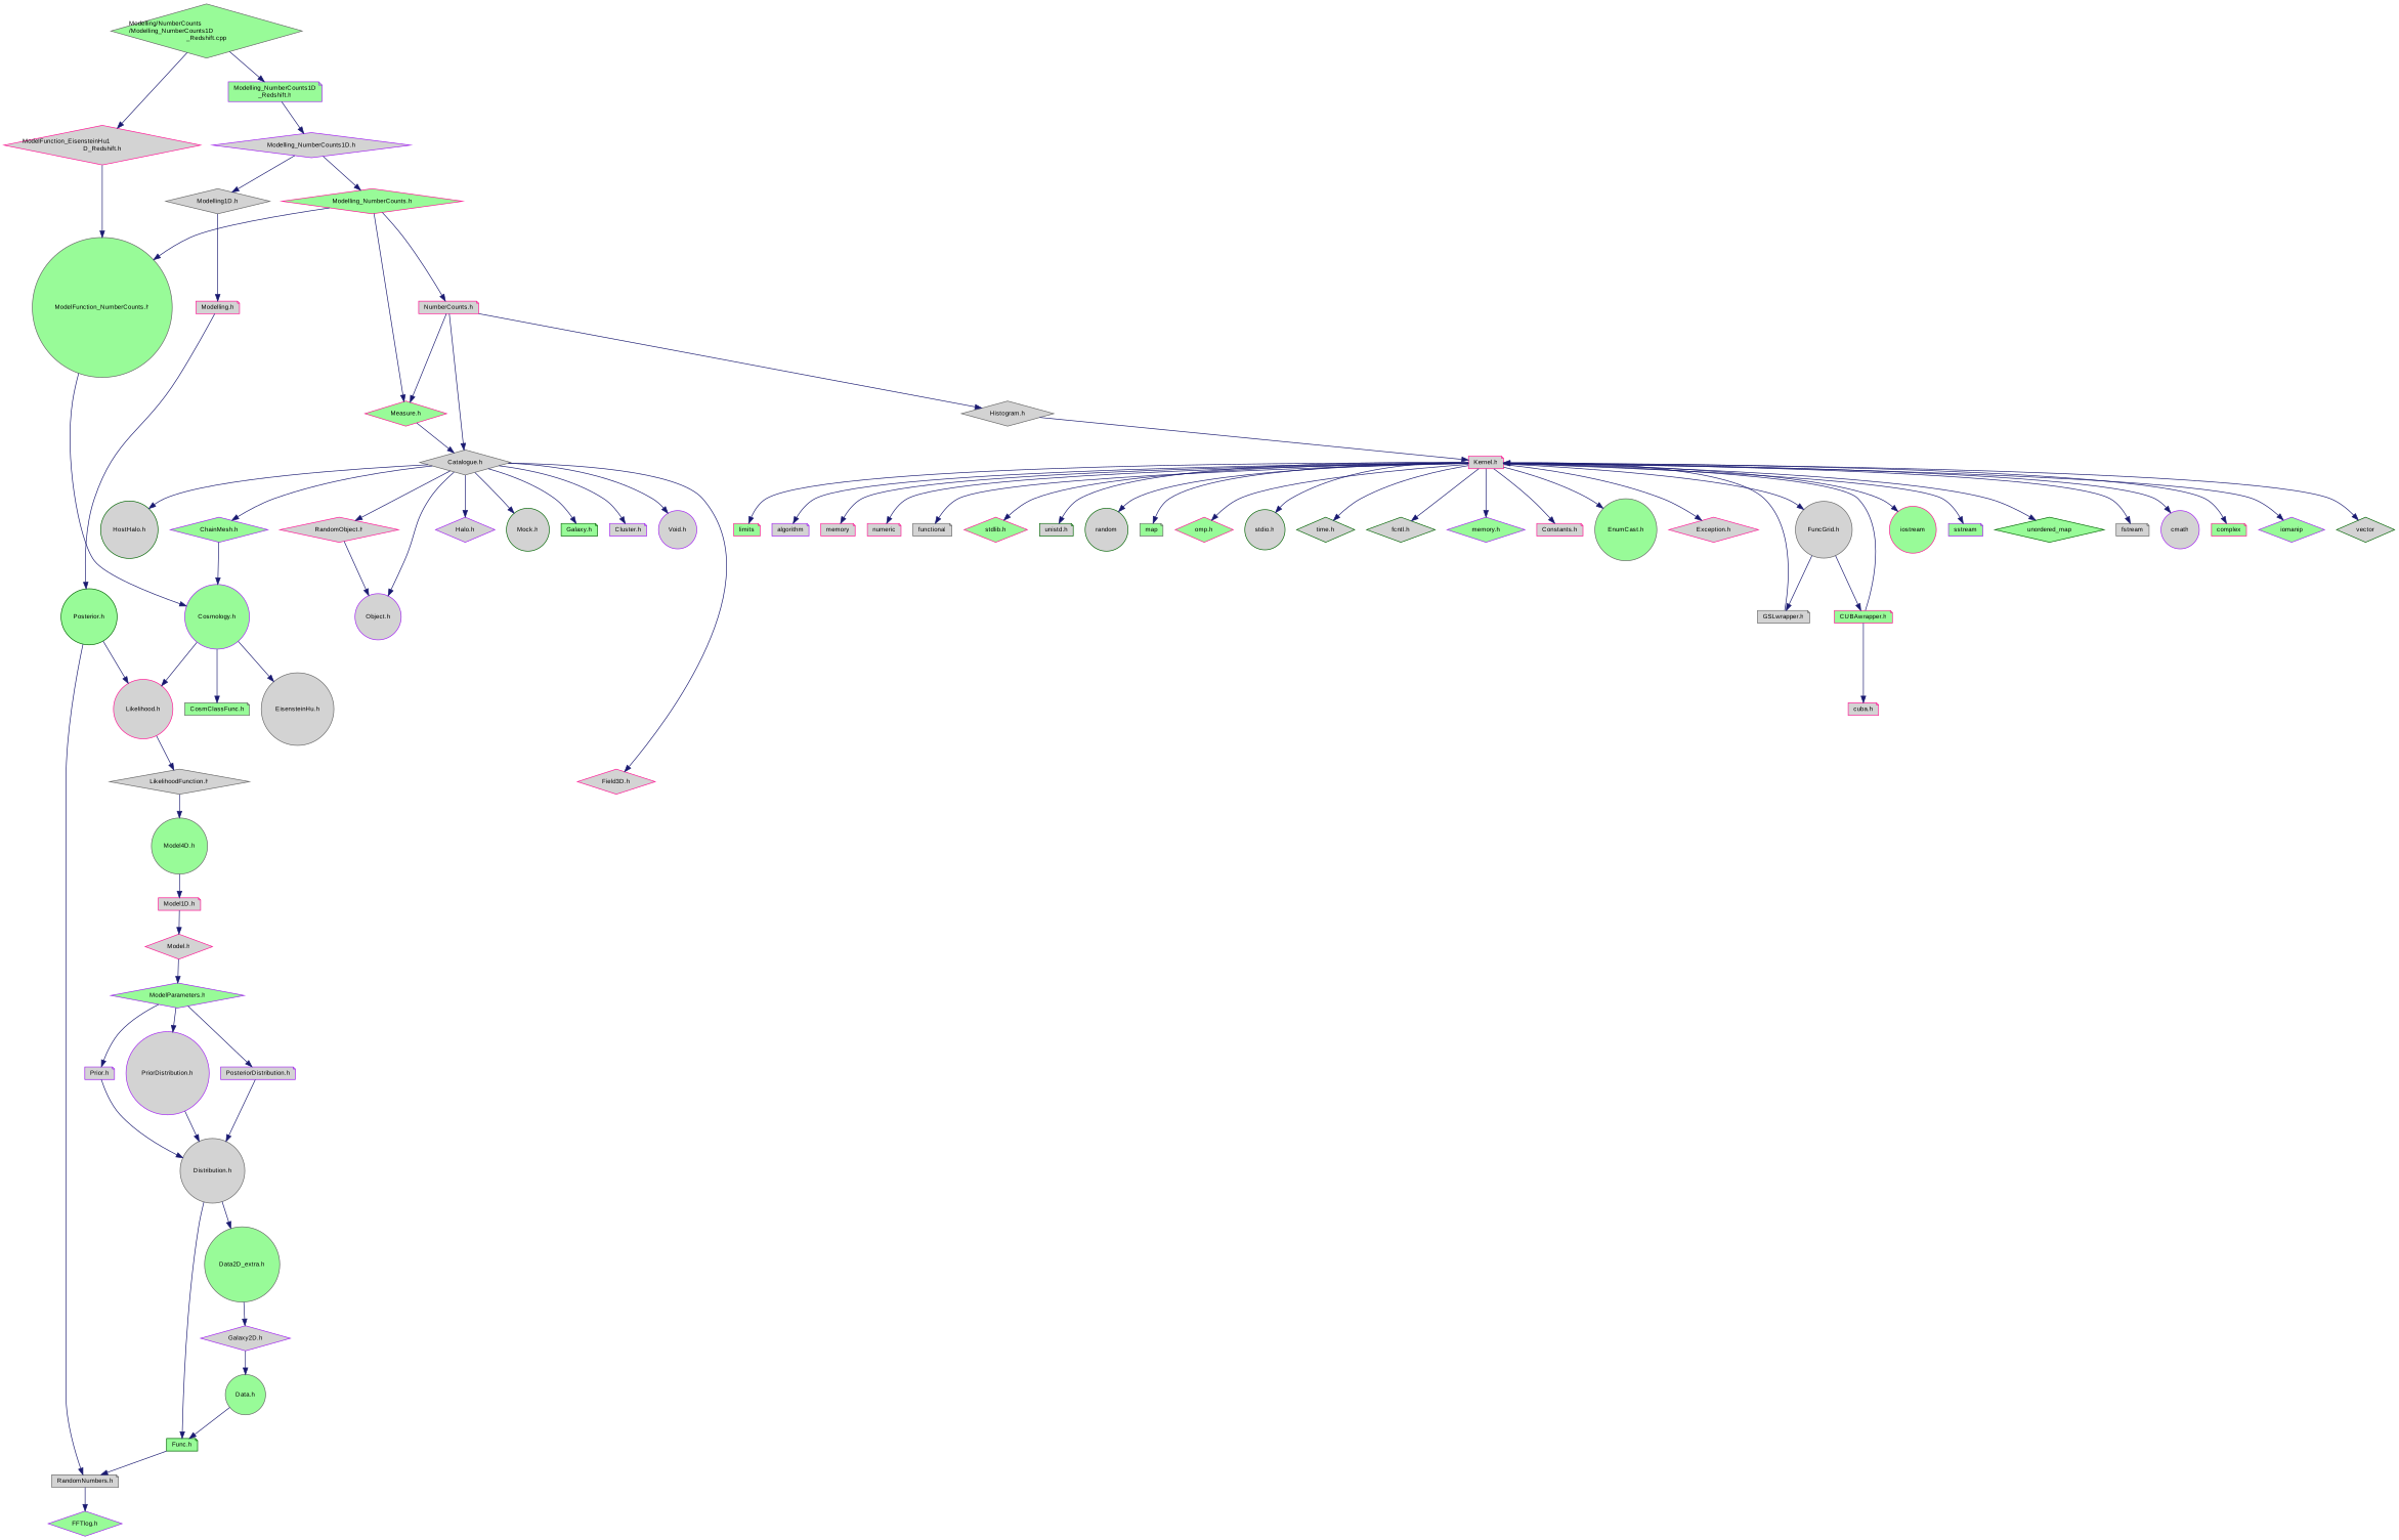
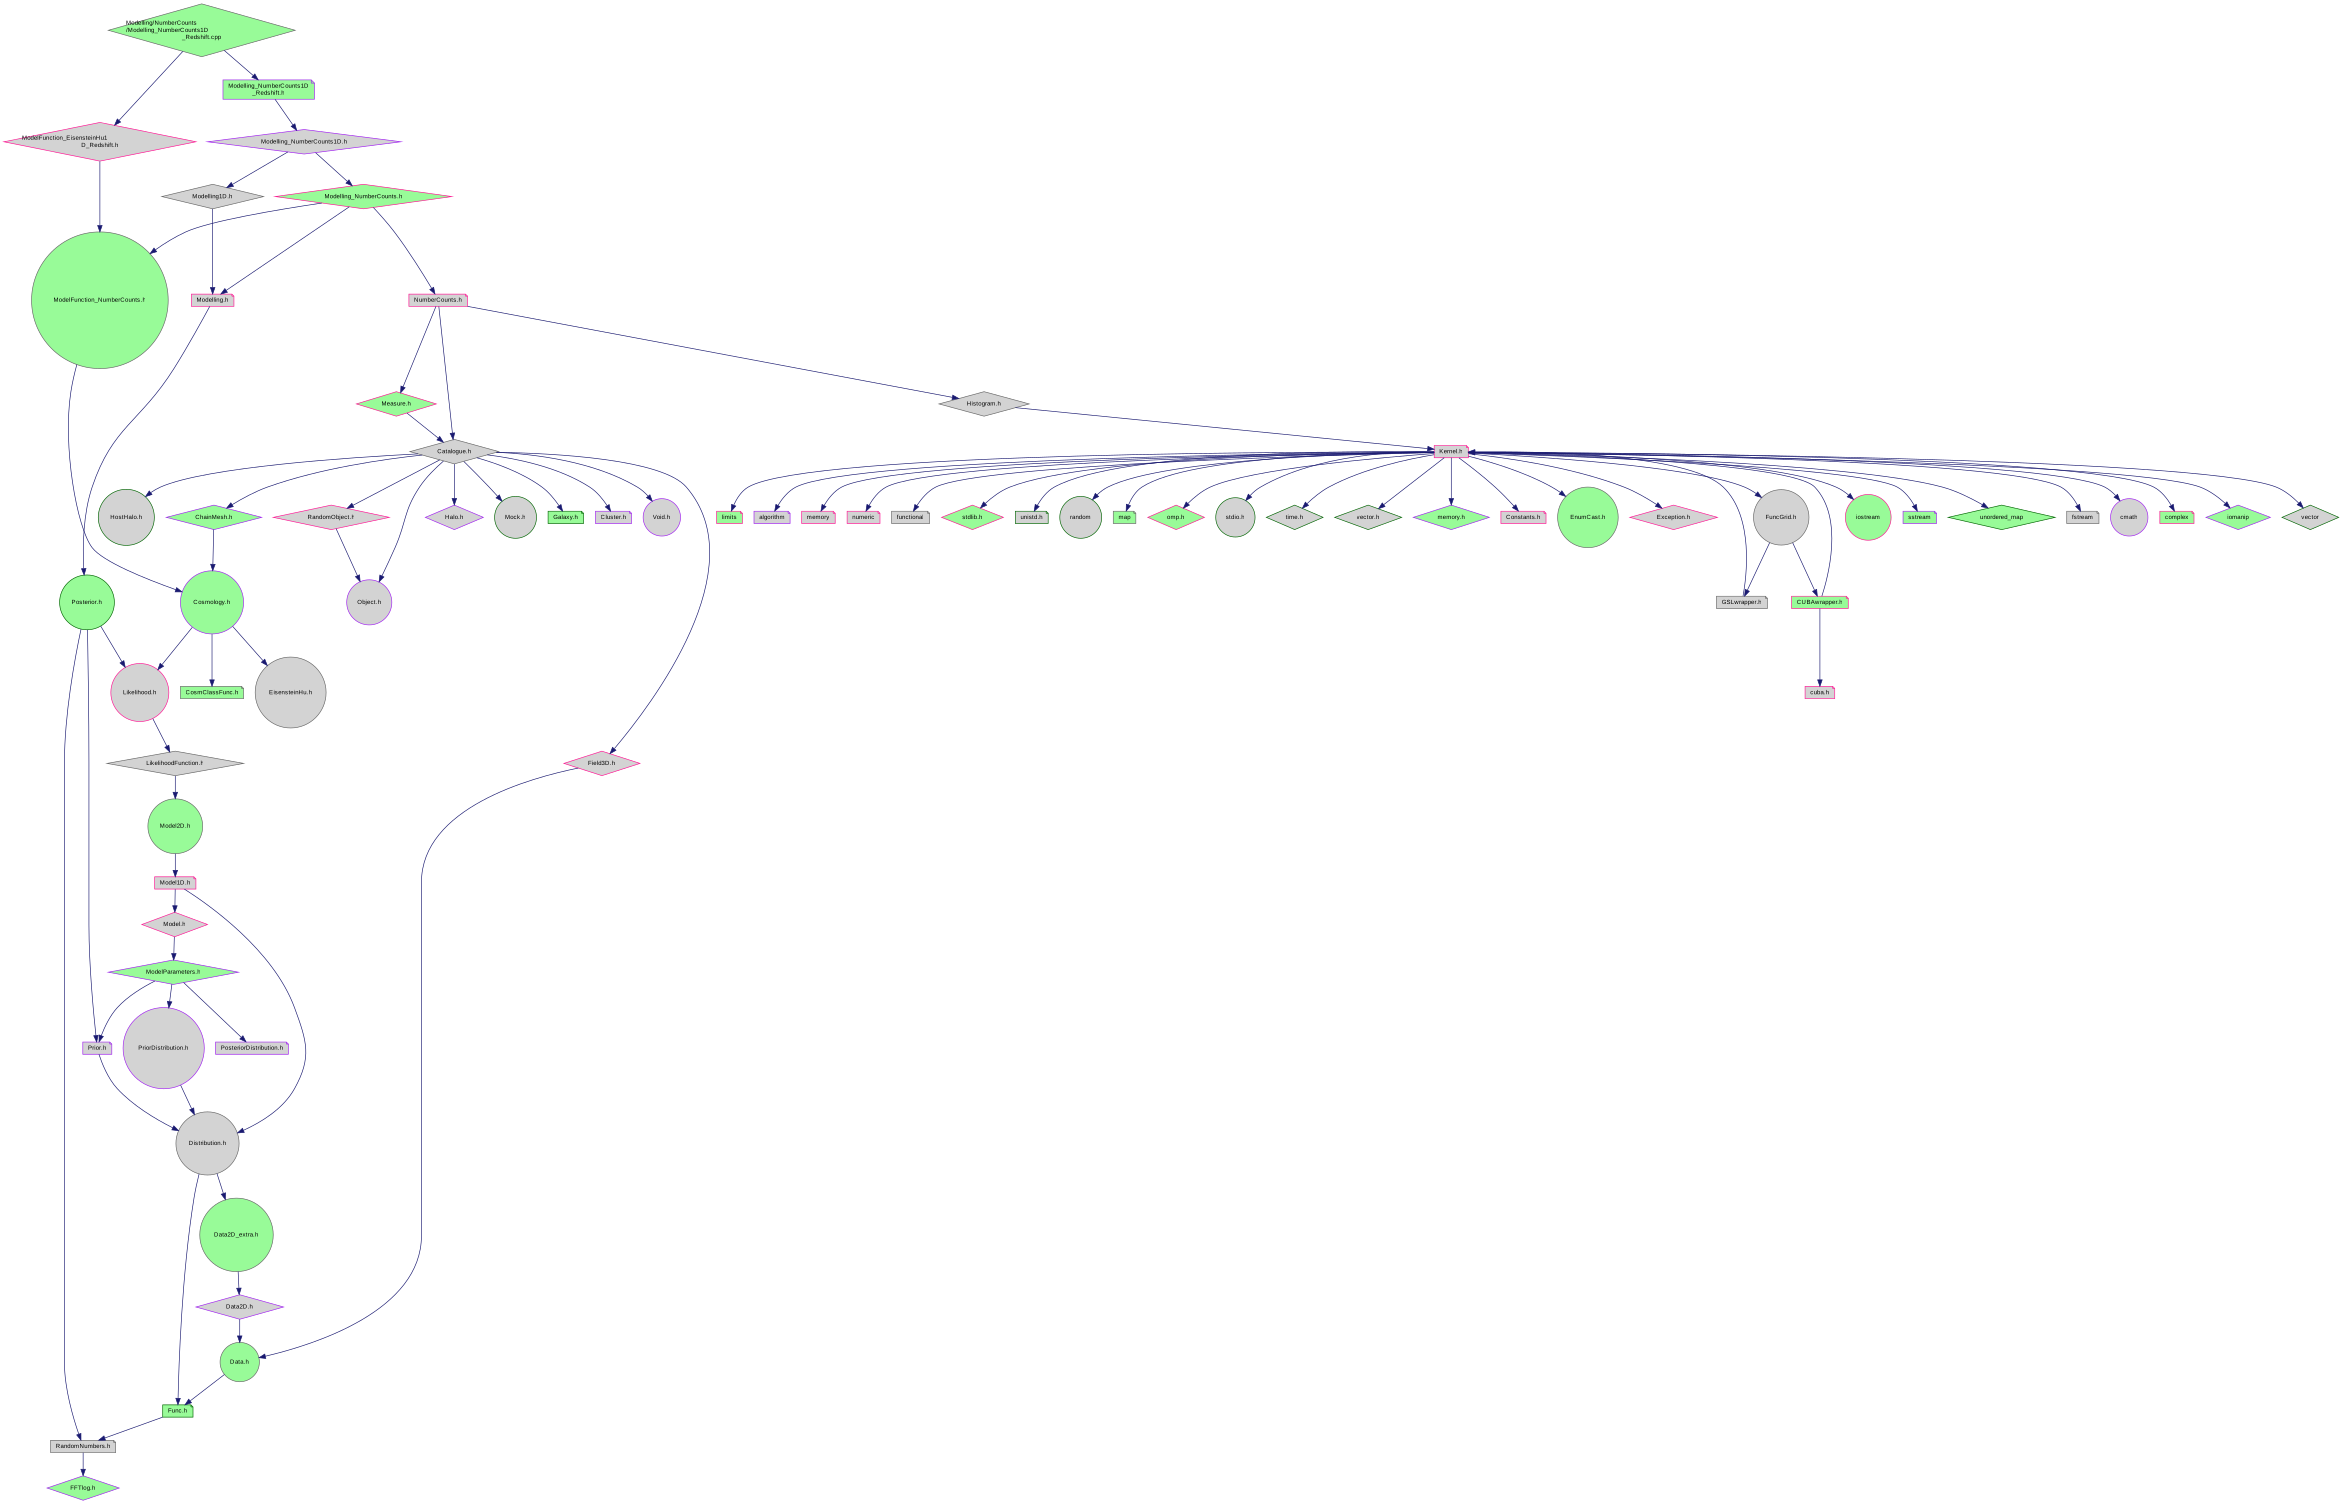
  digraph {
    fontname="Liberation Sans"
    node [color=deeppink fillcolor=lightgrey fontname="Liberation Sans" fontsize=10 shape=diamond style=filled]
    edge [color=midnightblue fontname="Liberation Sans" fontsize=10 labelfontname=Helvetica labelfontsize=10 style=solid]
    n1 [color=gray40 fillcolor=palegreen fontcolor=black height=0.2 label="Modelling/NumberCounts\l/Modelling_NumberCounts1D\l_Redshift.cpp" width=0.4]
    n2 [height=0.2 label="ModelFunction_EisensteinHu1\lD_Redshift.h" width=0.4]
    n3 [color=purple fillcolor=palegreen height=0.2 label="Modelling_NumberCounts1D\l_Redshift.h" shape=note width=0.4]
    n4 [color=gray40 fillcolor=palegreen height=0.2 label="ModelFunction_NumberCounts.h" shape=circle width=0.4]
    n5 [color=purple height=0.2 label="Modelling_NumberCounts1D.h" width=0.4]
    n6 [color=purple fillcolor=palegreen height=0.2 label="Cosmology.h" shape=circle width=0.4]
    n7 [height=0.2 label="Likelihood.h" shape=circle width=0.4]
    n8 [color=gray40 height=0.2 label="EisensteinHu.h" shape=circle width=0.4]
    n9 [color=gray40 fillcolor=palegreen height=0.2 label="CosmClassFunc.h" shape=note width=0.4]
    n10 [color=gray40 height=0.2 label="LikelihoodFunction.h" width=0.4]
-   n11 [color=gray40 fillcolor=palegreen height=0.2 label="Model4D.h" shape=circle width=0.4]
+   n11 [color=gray40 fillcolor=palegreen height=0.2 label="Model2D.h" shape=circle width=0.4]
    n12 [height=0.2 label="Model1D.h" shape=note width=0.4]
    n13 [height=0.2 label="Model.h" width=0.4]
    n14 [color=purple fillcolor=palegreen height=0.2 label="ModelParameters.h" width=0.4]
    n15 [color=purple height=0.2 label="Prior.h" shape=note width=0.4]
    n16 [color=purple height=0.2 label="PriorDistribution.h" shape=circle width=0.4]
    n17 [color=purple height=0.2 label="PosteriorDistribution.h" shape=note width=0.4]
    n18 [color=gray40 height=0.2 label="Distribution.h" shape=circle width=0.4]
    n19 [color=gray40 fillcolor=palegreen height=0.2 label="Data2D_extra.h" shape=circle width=0.4]
    n20 [color=darkgreen fillcolor=palegreen height=0.2 label="Func.h" shape=note width=0.4]
-   n21 [color=purple height=0.2 label="Galaxy2D.h" width=0.4]
+   n21 [color=purple height=0.2 label="Data2D.h" width=0.4]
    n22 [color=gray40 height=0.2 label="RandomNumbers.h" shape=note width=0.4]
    n23 [color=gray40 fillcolor=palegreen height=0.2 label="Data.h" shape=circle width=0.4]
    n24 [color=purple fillcolor=palegreen height=0.2 label="FFTlog.h" width=0.4]
    n25 [color=gray40 height=0.2 label="FuncGrid.h" shape=circle width=0.4]
    n26 [color=gray40 height=0.2 label="GSLwrapper.h" shape=note width=0.4]
    n27 [fillcolor=palegreen height=0.2 label="CUBAwrapper.h" shape=note width=0.4]
    n28 [height=0.2 label="Kernel.h" shape=note width=0.4]
    n29 [height=0.2 label="cuba.h" shape=note width=0.4]
    n30 [fillcolor=palegreen height=0.2 label=iostream shape=circle width=0.4]
    n31 [color=purple fillcolor=palegreen height=0.2 label=sstream shape=note width=0.4]
    n32 [color=darkgreen fillcolor=palegreen height=0.2 label=unordered_map width=0.4]
    n33 [color=gray40 height=0.2 label=fstream shape=note width=0.4]
    n34 [color=purple height=0.2 label=cmath shape=circle width=0.4]
    n35 [fillcolor=palegreen height=0.2 label=complex shape=note width=0.4]
    n36 [color=purple fillcolor=palegreen height=0.2 label=iomanip width=0.4]
    n37 [color=darkgreen height=0.2 label=vector width=0.4]
    n38 [fillcolor=palegreen height=0.2 label=limits shape=note width=0.4]
    n39 [color=purple height=0.2 label=algorithm shape=note width=0.4]
    n40 [height=0.2 label=memory shape=note width=0.4]
    n41 [height=0.2 label=numeric shape=note width=0.4]
    n42 [color=gray40 height=0.2 label=functional shape=note width=0.4]
    n43 [fillcolor=palegreen height=0.2 label="stdlib.h" width=0.4]
    n44 [color=darkgreen height=0.2 label="unistd.h" shape=note width=0.4]
    n45 [color=darkgreen height=0.2 label=random shape=circle width=0.4]
    n46 [color=gray40 fillcolor=palegreen height=0.2 label=map shape=note width=0.4]
    n47 [fillcolor=palegreen height=0.2 label="omp.h" width=0.4]
    n48 [color=darkgreen height=0.2 label="stdio.h" shape=circle width=0.4]
    n49 [color=darkgreen height=0.2 label="time.h" width=0.4]
-   n50 [color=darkgreen height=0.2 label="fcntl.h" width=0.4]
+   n50 [color=darkgreen height=0.2 label="vector.h" width=0.4]
    n51 [color=purple fillcolor=palegreen height=0.2 label="memory.h" width=0.4]
    n52 [height=0.2 label="Constants.h" shape=note width=0.4]
    n53 [color=gray40 fillcolor=palegreen height=0.2 label="EnumCast.h" shape=circle width=0.4]
    n54 [height=0.2 label="Exception.h" width=0.4]
    n55 [color=gray40 height=0.2 label="Modelling1D.h" width=0.4]
    n56 [fillcolor=palegreen height=0.2 label="Modelling_NumberCounts.h" width=0.4]
    n57 [height=0.2 label="Modelling.h" shape=note width=0.4]
    n58 [height=0.2 label="NumberCounts.h" shape=note width=0.4]
    n59 [color=darkgreen fillcolor=palegreen height=0.2 label="Posterior.h" shape=circle width=0.4]
    n60 [color=gray40 height=0.2 label="Catalogue.h" width=0.4]
    n61 [fillcolor=palegreen height=0.2 label="Measure.h" width=0.4]
    n62 [color=gray40 height=0.2 label="Histogram.h" width=0.4]
    n63 [height=0.2 label="Field3D.h" width=0.4]
    n64 [color=purple fillcolor=palegreen height=0.2 label="ChainMesh.h" width=0.4]
    n65 [color=purple height=0.2 label="Object.h" shape=circle width=0.4]
    n66 [height=0.2 label="RandomObject.h" width=0.4]
    n67 [color=purple height=0.2 label="Halo.h" width=0.4]
    n68 [color=darkgreen height=0.2 label="Mock.h" shape=circle width=0.4]
    n69 [color=darkgreen fillcolor=palegreen height=0.2 label="Galaxy.h" shape=note width=0.4]
    n70 [color=purple height=0.2 label="Cluster.h" shape=note width=0.4]
    n71 [color=purple height=0.2 label="Void.h" shape=circle width=0.4]
    n72 [color=darkgreen height=0.2 label="HostHalo.h" shape=circle width=0.4]
    n1 -> n2
    n1 -> n3
    n2 -> n4
    n3 -> n5
    n4 -> n6
    n5 -> n55
    n5 -> n56
    n6 -> n7
    n6 -> n8
    n6 -> n9
    n7 -> n10
    n10 -> n11
    n11 -> n12
    n12 -> n13
    n13 -> n14
    n14 -> n15
    n14 -> n16
    n14 -> n17
    n15 -> n18
    n16 -> n18
-   n17 -> n18
+   n12 -> n18
    n18 -> n19
    n18 -> n20
    n19 -> n21
    n20 -> n22
    n21 -> n23
    n22 -> n24
    n23 -> n20
    n25 -> n26
    n25 -> n27
    n26 -> n28
    n27 -> n28
    n27 -> n29
    n28 -> n25
    n28 -> n30
    n28 -> n31
    n28 -> n32
    n28 -> n33
    n28 -> n34
    n28 -> n35
    n28 -> n36
    n28 -> n37
    n28 -> n38
    n28 -> n39
    n28 -> n40
    n28 -> n41
    n28 -> n42
    n28 -> n43
    n28 -> n44
    n28 -> n45
    n28 -> n46
    n28 -> n47
    n28 -> n48
    n28 -> n49
    n28 -> n50
    n28 -> n51
    n28 -> n52
    n28 -> n53
    n28 -> n54
    n55 -> n57
    n56 -> n4
-   n56 -> n61
+   n56 -> n57
    n56 -> n58
    n57 -> n59
    n58 -> n60
    n58 -> n61
    n58 -> n62
    n59 -> n7
+   n59 -> n15
    n59 -> n22
    n60 -> n63
    n60 -> n64
    n60 -> n65
    n60 -> n66
    n60 -> n67
    n60 -> n68
    n60 -> n69
    n60 -> n70
    n60 -> n71
    n60 -> n72
    n61 -> n60
    n62 -> n28
+   n63 -> n23
    n64 -> n6
    n66 -> n65
  }
